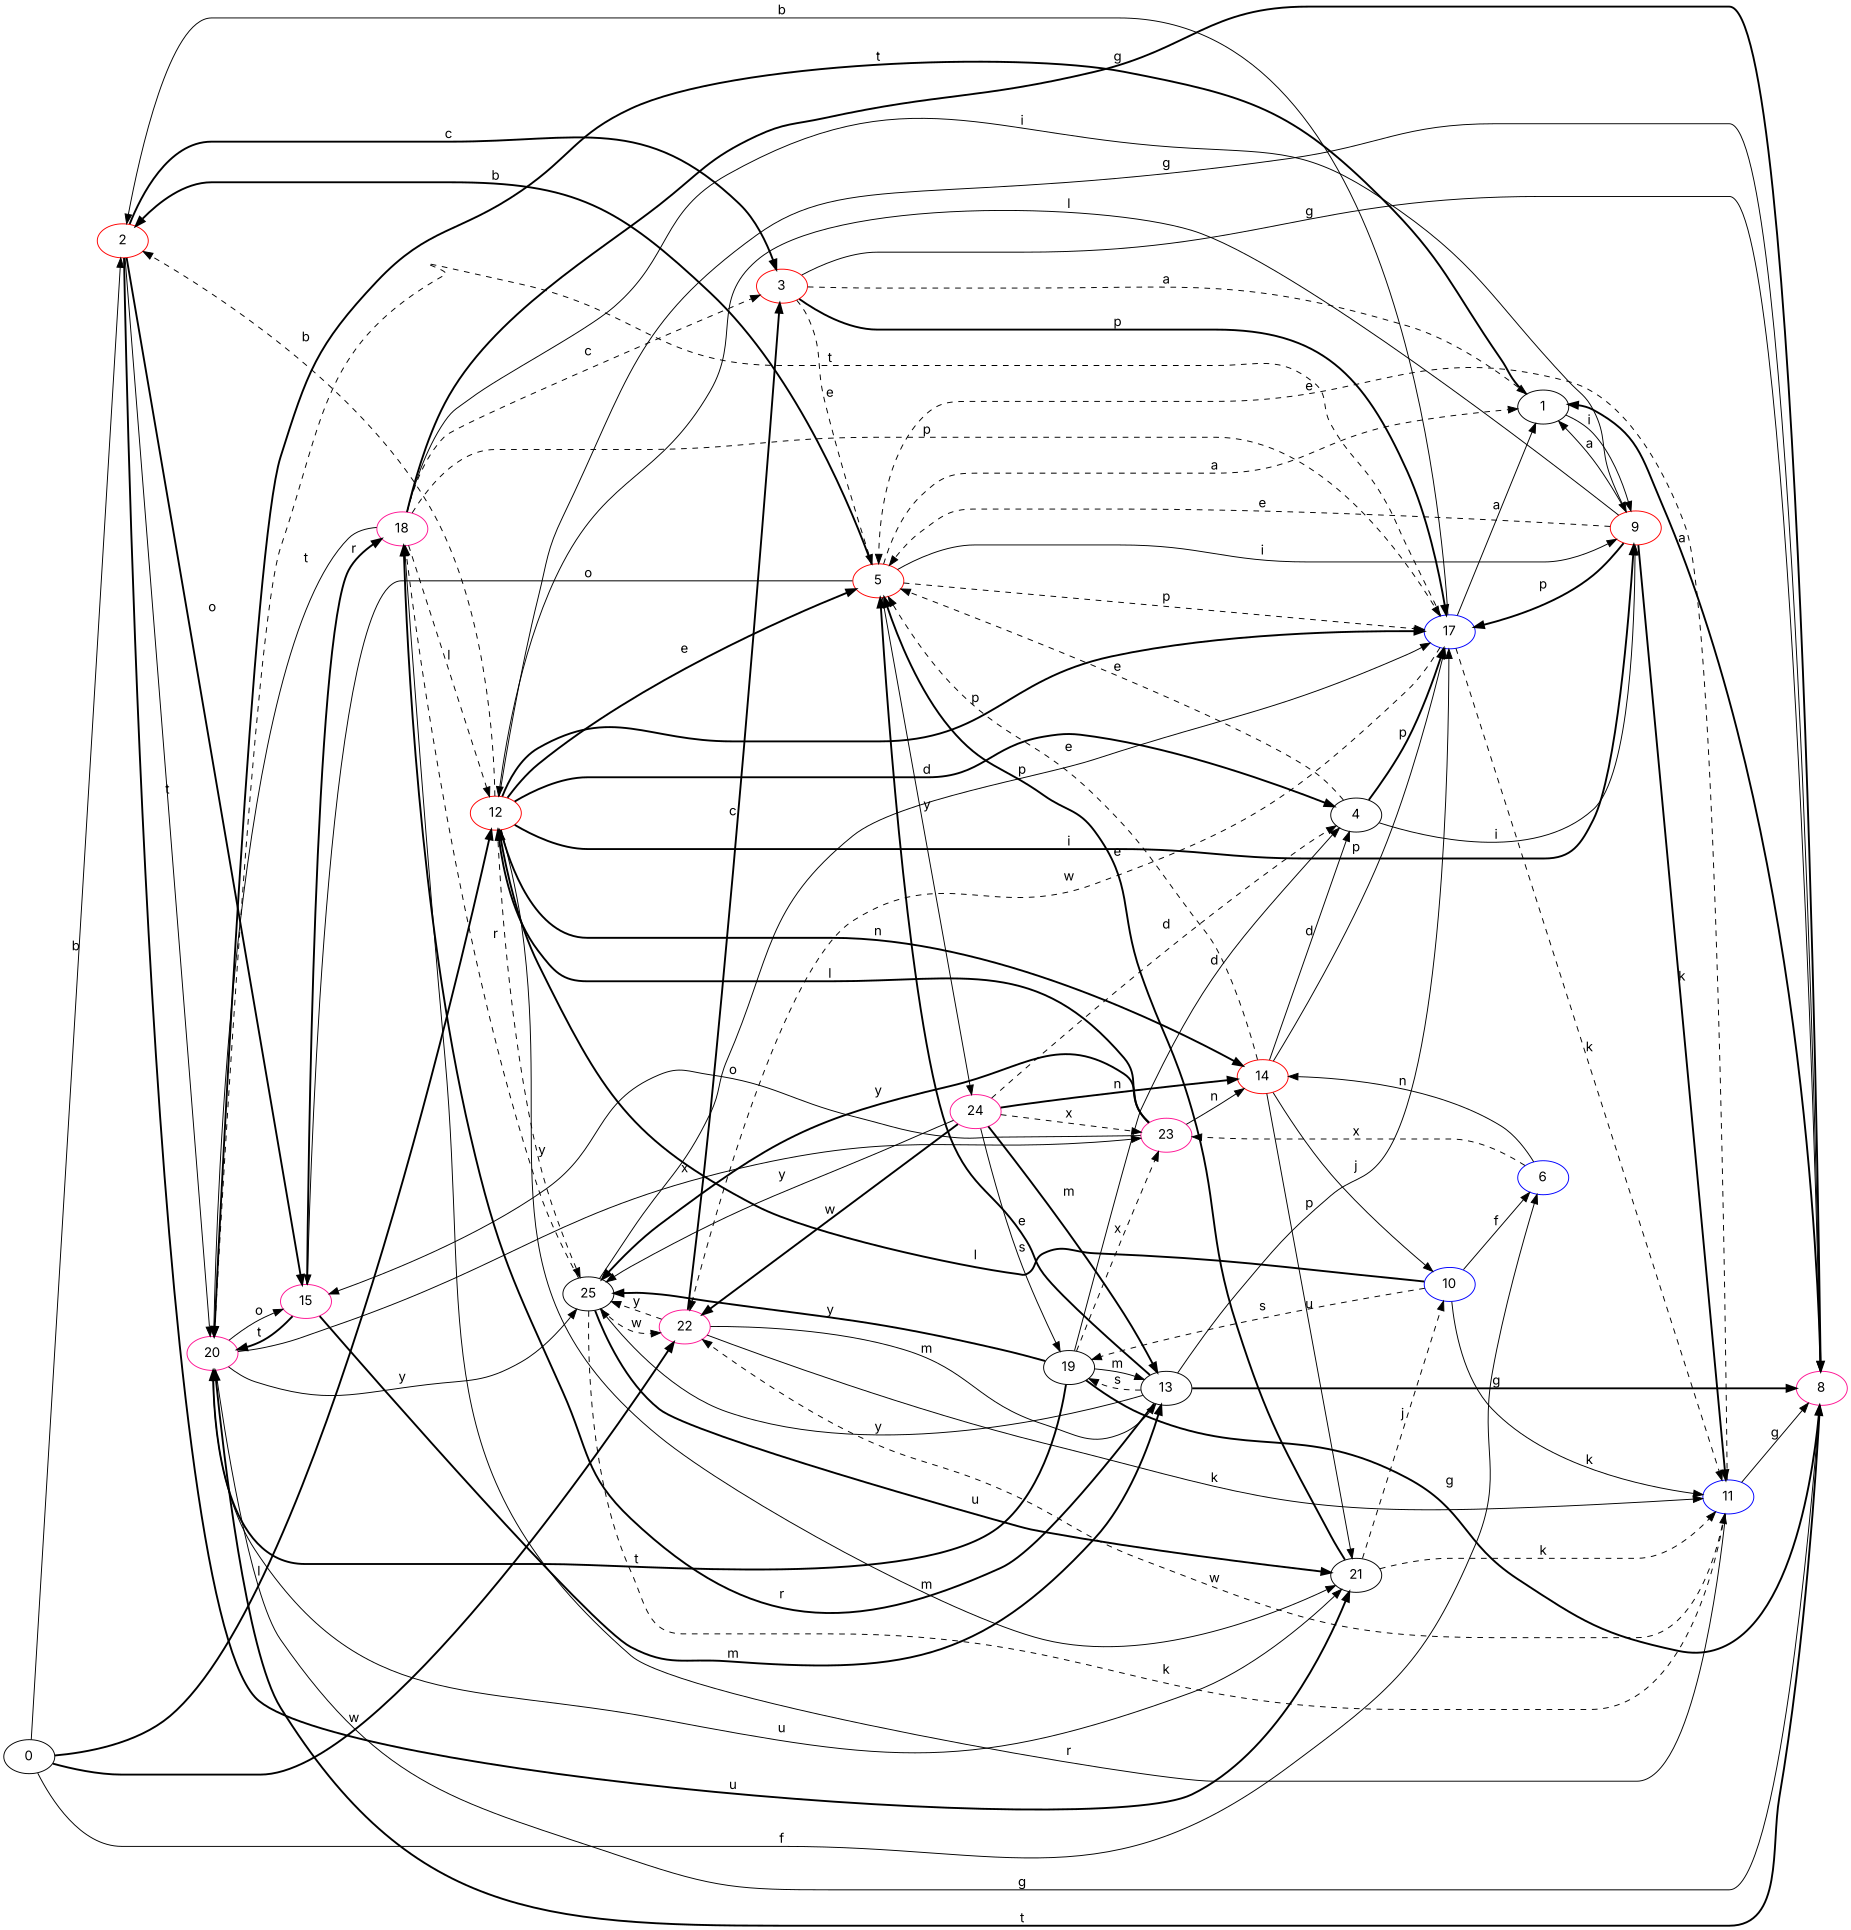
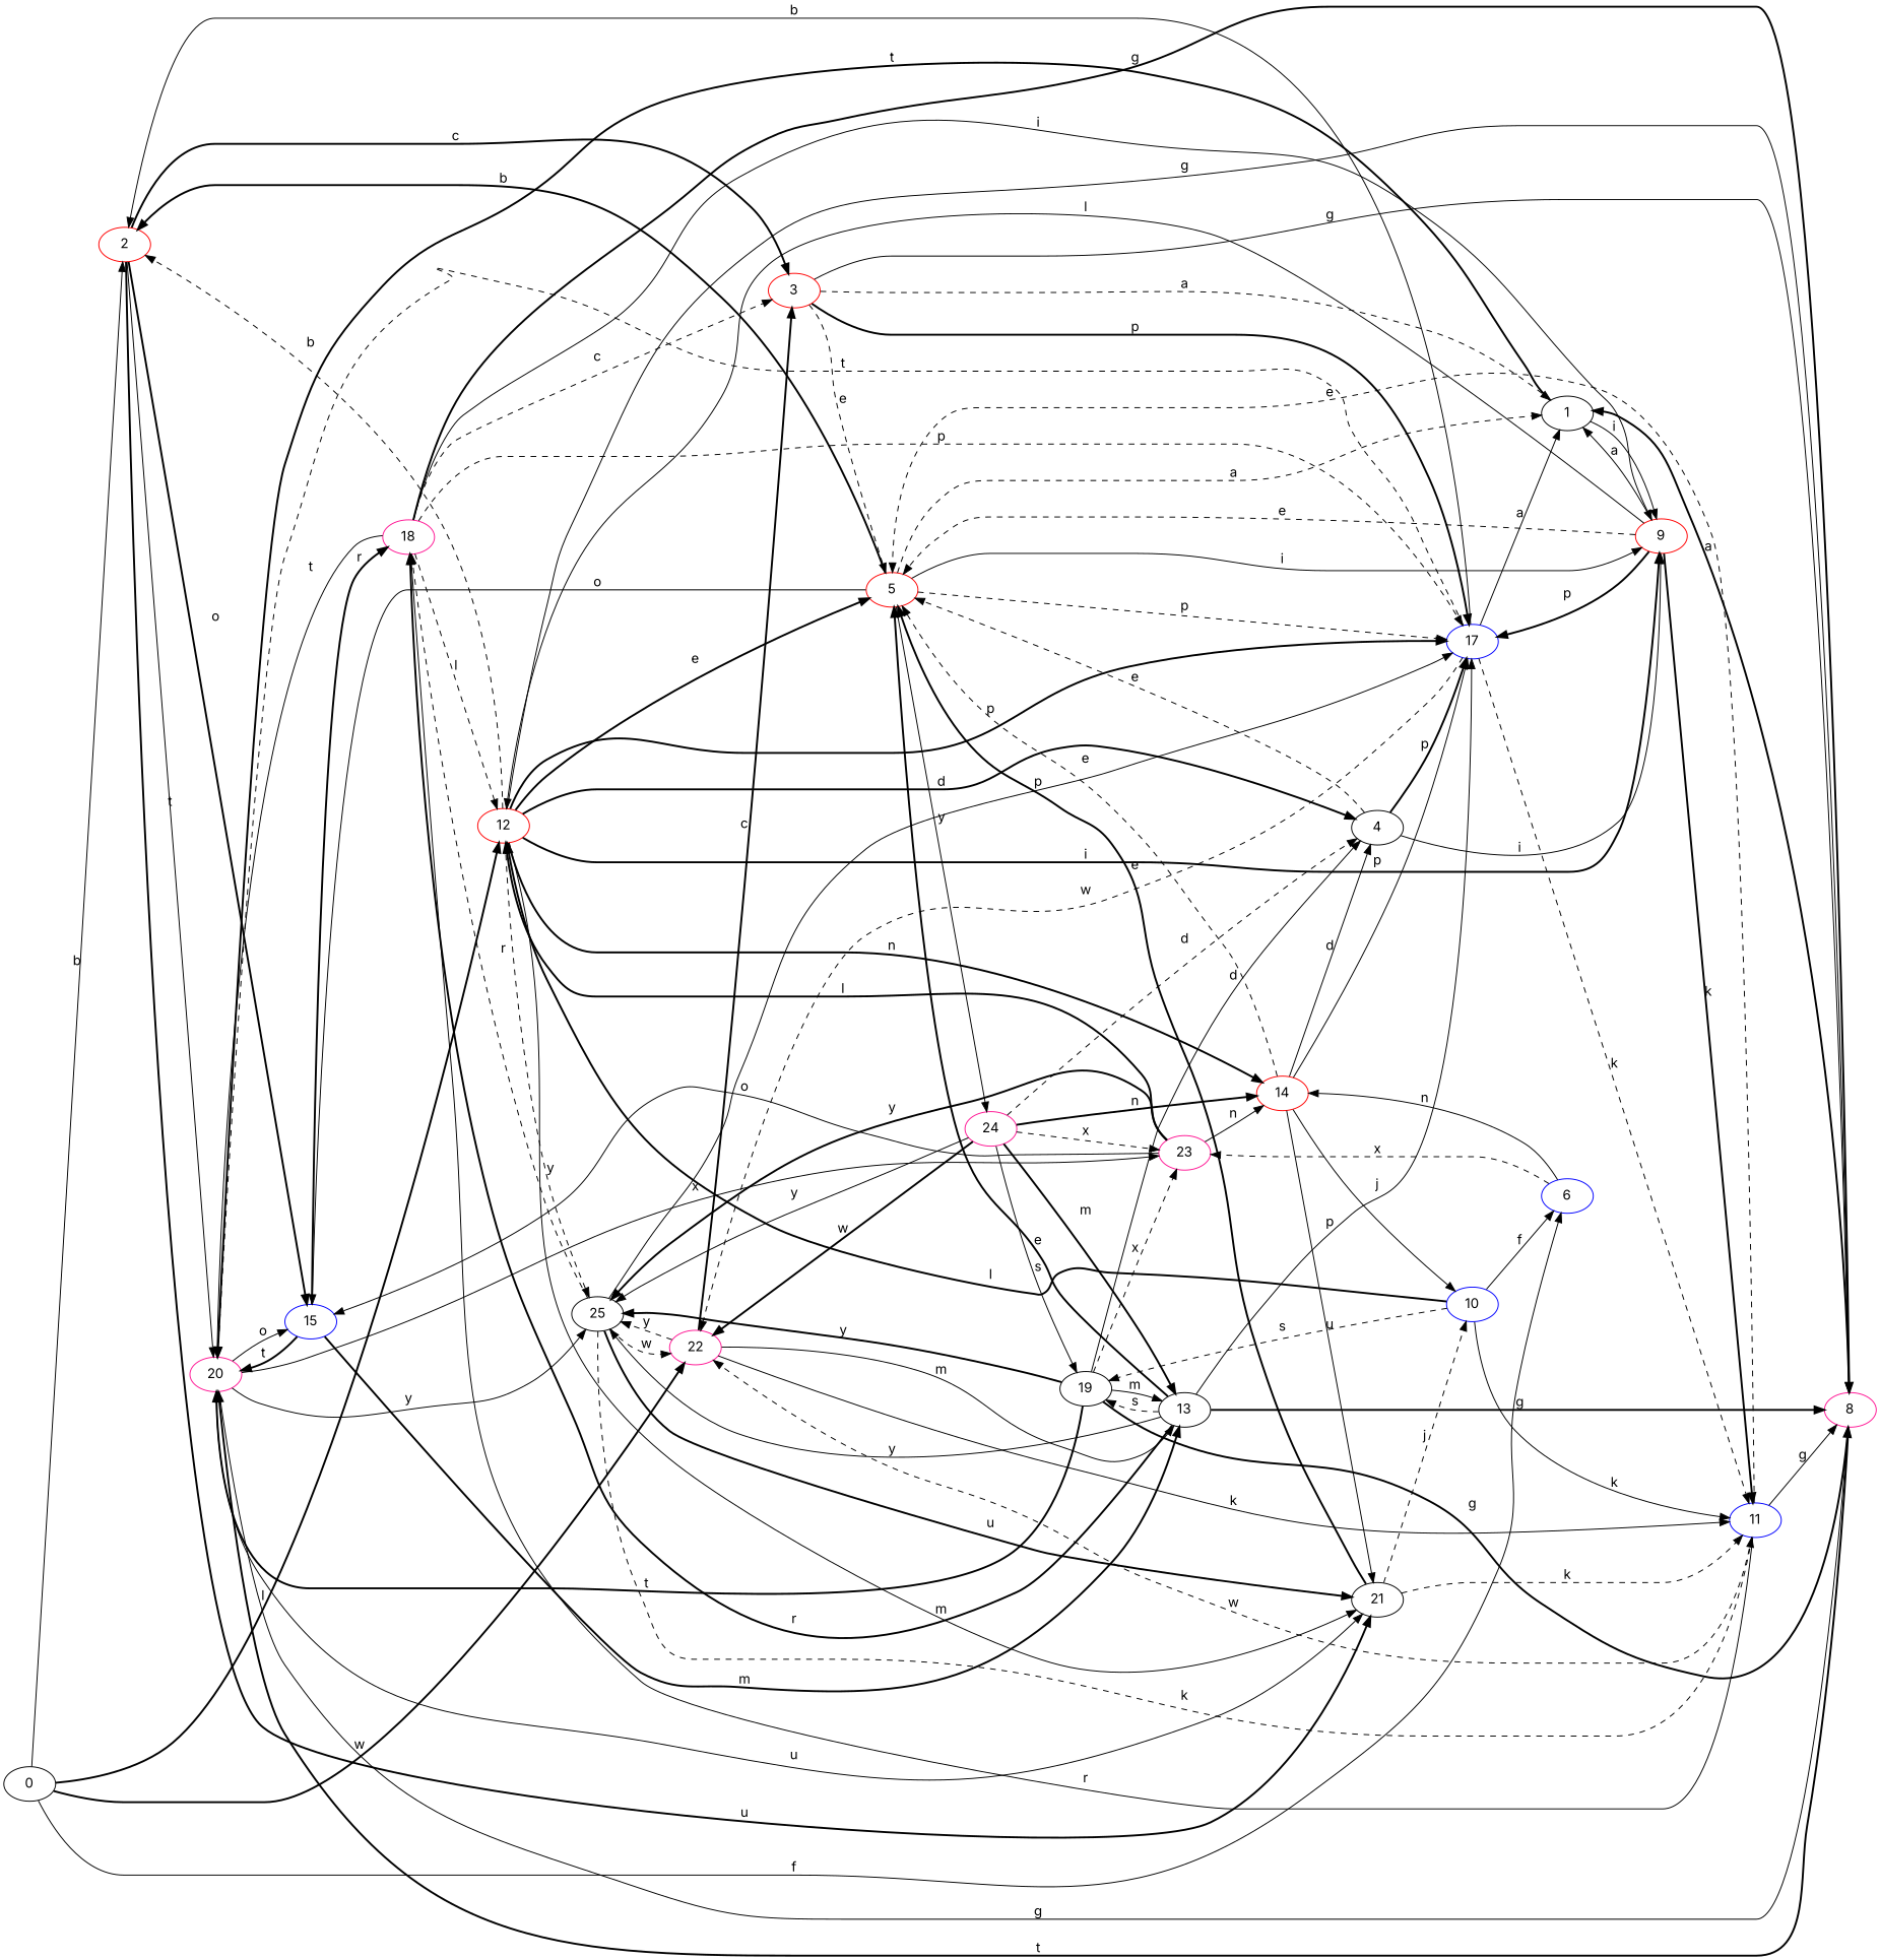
  strict digraph {
    fontname=Inter
    rankdir=LR
    node [color=black fontname=Inter]
    edge [fontname=Inter style=solid]
    2 [color=red]
    0
    6 [color=blue]
    12 [color=red]
    22 [color=deeppink]
    20 [color=deeppink]
    3 [color=red]
-   15 [color=deeppink]
+   15 [color=blue]
    21
    14 [color=red]
    23 [color=deeppink]
    9 [color=red]
    5 [color=red]
    8 [color=deeppink]
    17 [color=blue]
    4
    25
    11 [color=blue]
    13
    1
    18 [color=deeppink]
    10 [color=blue]
    24 [color=deeppink]
    19
    2 -> 20 [label=t]
    2 -> 3 [label=c style=bold]
    2 -> 15 [label=o style=bold]
    2 -> 21 [label=u style=bold]
    0 -> 2 [label=b]
    0 -> 6 [label=f]
    0 -> 12 [label=l style=bold]
    0 -> 22 [label=w style=bold]
    6 -> 14 [label=n]
    6 -> 23 [label=x style=dashed]
    12 -> 2 [label=b style=dashed]
    12 -> 21 [label=m]
    12 -> 14 [label=n style=bold]
    12 -> 9 [label=i style=bold]
    12 -> 5 [label=e style=bold]
    12 -> 8 [label=g]
    12 -> 17 [label=p style=bold]
    12 -> 4 [label=d style=bold]
    12 -> 25 [label=y style=dashed]
    22 -> 3 [label=c style=bold]
    22 -> 25 [label=y style=dashed]
    22 -> 11 [label=k]
    22 -> 13 [label=m]
    20 -> 15 [label=o]
    20 -> 21 [label=u]
    20 -> 23 [label=x]
    20 -> 8 [label=g]
    20 -> 25 [label=y]
    3 -> 5 [label=e style=dashed]
    3 -> 8 [label=g]
    3 -> 17 [label=p style=bold]
    3 -> 1 [label=a style=dashed]
    15 -> 20 [label=t style=bold]
    15 -> 13 [label=m style=bold]
    15 -> 18 [label=r style=bold]
    21 -> 5 [label=e style=bold]
    21 -> 11 [label=k style=dashed]
    21 -> 10 [label=j style=dashed]
    14 -> 21 [label=u]
    14 -> 5 [label=e style=dashed]
    14 -> 17 [label=p]
    14 -> 4 [label=d]
    14 -> 10 [label=j]
    23 -> 12 [label=l style=bold]
    23 -> 15 [label=o]
    23 -> 14 [label=n]
    23 -> 25 [label=y style=bold]
    9 -> 12 [label=l]
    9 -> 5 [label=e style=dashed]
    9 -> 17 [label=p style=bold]
    9 -> 11 [label=k style=bold]
    9 -> 1 [label=a]
    5 -> 2 [label=b style=bold]
    5 -> 15 [label=o]
    5 -> 9 [label=i]
    5 -> 17 [label=p style=dashed]
    5 -> 1 [label=a style=dashed]
    5 -> 24 [label=y]
    8 -> 20 [label=t style=bold]
    8 -> 1 [label=a style=bold]
    17 -> 2 [label=b]
    17 -> 22 [label=w style=dashed]
    17 -> 20 [label=t style=dashed]
    17 -> 11 [label=k style=dashed]
    17 -> 1 [label=a]
    4 -> 9 [label=i]
    4 -> 5 [label=e style=dashed]
    4 -> 17 [label=p style=bold]
    25 -> 22 [label=w style=dashed]
    25 -> 21 [label=u style=bold]
    25 -> 17 [label=p]
    25 -> 11 [label=k style=dashed]
    25 -> 18 [label=r style=dashed]
    11 -> 22 [label=w style=dashed]
    11 -> 5 [label=e style=dashed]
    11 -> 8 [label=g]
    11 -> 18 [label=r]
    13 -> 5 [label=e style=bold]
    13 -> 8 [label=g style=bold]
    13 -> 17 [label=p]
    13 -> 25 [label=y]
    13 -> 18 [label=r style=bold]
    13 -> 19 [label=s style=dashed]
    1 -> 20 [label=t style=bold]
    1 -> 9 [label=i]
    18 -> 12 [label=l style=dashed]
    18 -> 20 [label=t]
    18 -> 3 [label=c style=dashed]
    18 -> 9 [label=i]
    18 -> 8 [label=g style=bold]
    18 -> 17 [label=p style=dashed]
    10 -> 6 [label=f]
    10 -> 12 [label=l style=bold]
    10 -> 11 [label=k]
    10 -> 19 [label=s style=dashed]
    24 -> 22 [label=w style=bold]
    24 -> 14 [label=n style=bold]
    24 -> 23 [label=x style=dashed]
    24 -> 4 [label=d style=dashed]
    24 -> 25 [label=y]
    24 -> 13 [label=m style=bold]
    24 -> 19 [label=s]
    19 -> 20 [label=t style=bold]
    19 -> 23 [label=x style=dashed]
    19 -> 8 [label=g style=bold]
    19 -> 4 [label=d]
    19 -> 25 [label=y style=bold]
    19 -> 13 [label=m]
  }
